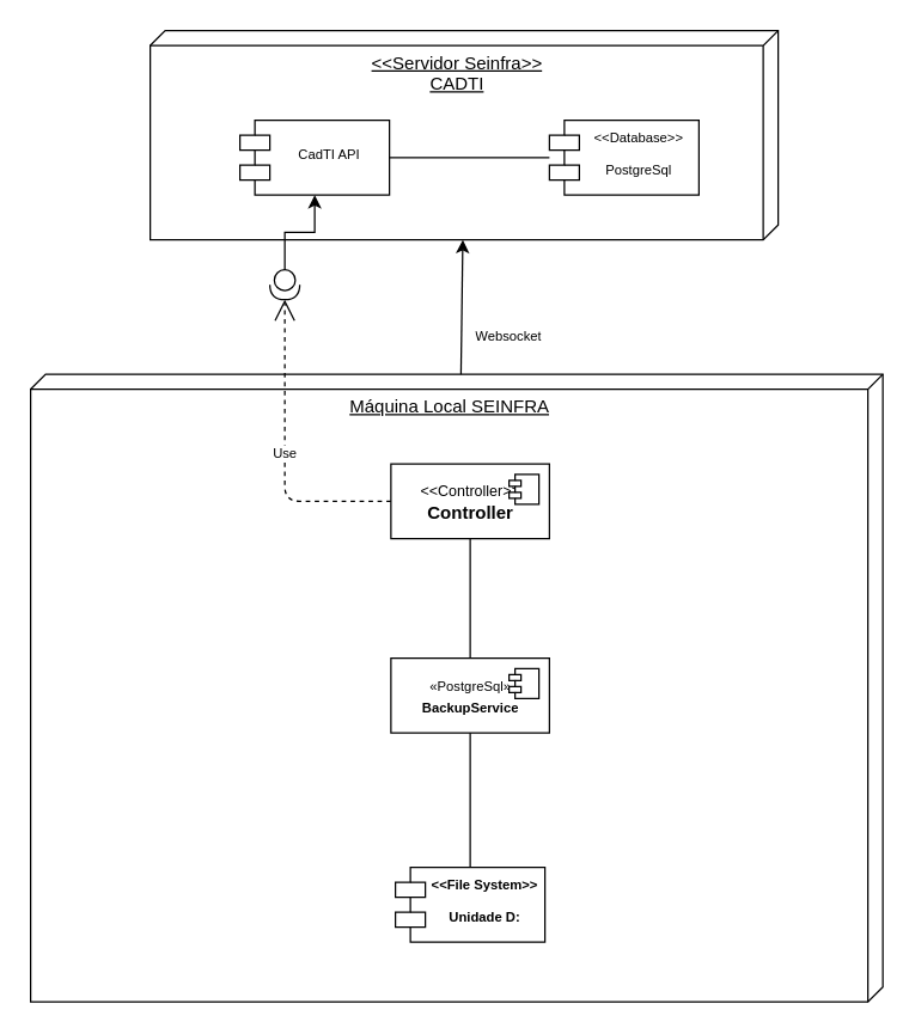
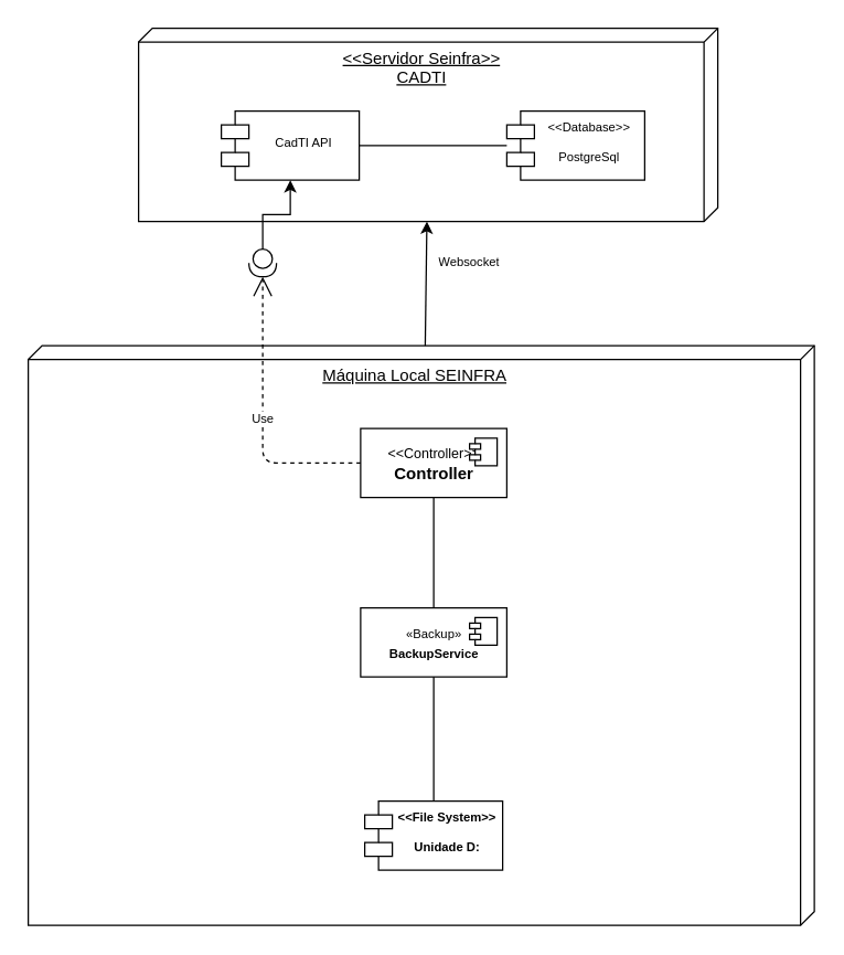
  <mxCell id="0" />
  <mxCell id="1" parent="0" />
  <mxCell id="2" value="Máquina Local SEINFRA" style="verticalAlign=top;align=center;spacingTop=8;spacingLeft=2;spacingRight=12;shape=cube;size=10;direction=south;fontStyle=4;html=1;" vertex="1" parent="1"><mxGeometry x="20" y="250" width="570" height="420" as="geometry" /></mxCell>
  <mxCell id="3" value="&amp;lt;&amp;lt;Servidor Seinfra&amp;gt;&amp;gt;&lt;br&gt;CADTI" style="verticalAlign=top;align=center;spacingTop=8;spacingLeft=2;spacingRight=12;shape=cube;size=10;direction=south;fontStyle=4;html=1;" vertex="1" parent="1"><mxGeometry x="100" y="20" width="420" height="140" as="geometry" /></mxCell>
  <mxCell id="4" value="&lt;font size=&quot;1&quot;&gt;&amp;lt;&amp;lt;Controller&amp;gt;&amp;gt;&lt;br&gt;&lt;/font&gt;&lt;b&gt;Controller&lt;/b&gt;" style="html=1;dropTarget=0;" vertex="1" parent="1"><mxGeometry x="261" y="310" width="106" height="50" as="geometry" /></mxCell>
  <mxCell id="5" value="" style="shape=module;jettyWidth=8;jettyHeight=4;" vertex="1" parent="4"><mxGeometry x="1" width="20" height="20" relative="1" as="geometry"><mxPoint x="-27" y="7" as="offset" /></mxGeometry></mxCell>
  <mxCell id="6" value="&lt;&lt;File System&gt;&gt;&#10;&#10;Unidade D:" style="shape=module;align=left;spacingLeft=20;align=center;verticalAlign=top;fontSize=9;fontStyle=1" vertex="1" parent="1"><mxGeometry x="264" y="580" width="100" height="50" as="geometry" /></mxCell>
  <mxCell id="7" value="" style="endArrow=none;html=1;entryX=0.5;entryY=1;entryDx=0;entryDy=0;" edge="1" parent="1" source="6" target="4"><mxGeometry width="50" height="50" relative="1" as="geometry"><mxPoint x="391" y="420" as="sourcePoint" /><mxPoint x="441" y="370" as="targetPoint" /></mxGeometry></mxCell>
  <mxCell id="8" value="" style="endArrow=classic;html=1;fontSize=9;" edge="1" parent="1" source="2" target="3"><mxGeometry width="50" height="50" relative="1" as="geometry"><mxPoint x="380" y="400" as="sourcePoint" /><mxPoint x="430" y="350" as="targetPoint" /></mxGeometry></mxCell>
- <mxCell id="9" value="Websocket" style="text;html=1;strokeColor=none;fillColor=none;align=center;verticalAlign=middle;whiteSpace=wrap;overflow=hidden;fontSize=9;" vertex="1" parent="1"><mxGeometry x="300" y="215" width="80" height="20" as="geometry" /></mxCell>
+ <mxCell id="9" value="Websocket" style="text;html=1;strokeColor=none;fillColor=none;align=center;verticalAlign=middle;whiteSpace=wrap;overflow=hidden;fontSize=9;" vertex="1" parent="1"><mxGeometry x="300" y="180" width="80" height="20" as="geometry" /></mxCell>
  <mxCell id="10" value="&lt;&lt;Database&gt;&gt;&#10;&#10;PostgreSql" style="shape=module;align=left;spacingLeft=20;align=center;verticalAlign=top;fontSize=9;" vertex="1" parent="1"><mxGeometry x="367" y="80" width="100" height="50" as="geometry" /></mxCell>
  <mxCell id="11" value="&#10;CadTI API" style="shape=module;align=left;spacingLeft=20;align=center;verticalAlign=top;fontSize=9;" vertex="1" parent="1"><mxGeometry x="160" y="80" width="100" height="50" as="geometry" /></mxCell>
  <mxCell id="12" value="" style="endArrow=none;html=1;fontSize=9;exitX=1;exitY=0.5;exitDx=0;exitDy=0;" edge="1" parent="1" source="11" target="10"><mxGeometry width="50" height="50" relative="1" as="geometry"><mxPoint x="350" y="420" as="sourcePoint" /><mxPoint x="400" y="370" as="targetPoint" /></mxGeometry></mxCell>
  <mxCell id="13" value="" style="edgeStyle=orthogonalEdgeStyle;rounded=0;orthogonalLoop=1;jettySize=auto;html=1;fontSize=9;entryX=0.5;entryY=1;entryDx=0;entryDy=0;" edge="1" parent="1" source="14" target="11"><mxGeometry relative="1" as="geometry" /></mxCell>
  <mxCell id="14" value="" style="shape=providedRequiredInterface;html=1;verticalLabelPosition=bottom;fontSize=9;rotation=90;" vertex="1" parent="1"><mxGeometry x="180" y="180" width="20" height="20" as="geometry" /></mxCell>
  <mxCell id="15" value="Use" style="endArrow=open;endSize=12;dashed=1;html=1;fontSize=9;exitX=0;exitY=0.5;exitDx=0;exitDy=0;entryX=1;entryY=0.5;entryDx=0;entryDy=0;entryPerimeter=0;edgeStyle=orthogonalEdgeStyle;" edge="1" parent="1" source="4" target="14"><mxGeometry width="160" relative="1" as="geometry"><mxPoint x="290" y="370" as="sourcePoint" /><mxPoint x="450" y="370" as="targetPoint" /></mxGeometry></mxCell>
- <mxCell id="16" value="&lt;font style=&quot;font-size: 9px&quot;&gt;«PostgreSql»&lt;br&gt;&lt;b&gt;BackupService&lt;/b&gt;&lt;/font&gt;" style="html=1;dropTarget=0;" vertex="1" parent="1"><mxGeometry x="261" y="440" width="106" height="50" as="geometry" /></mxCell>
+ <mxCell id="16" value="&lt;font style=&quot;font-size: 9px&quot;&gt;«Backup»&lt;br&gt;&lt;b&gt;BackupService&lt;/b&gt;&lt;/font&gt;" style="html=1;dropTarget=0;" vertex="1" parent="1"><mxGeometry x="261" y="440" width="106" height="50" as="geometry" /></mxCell>
  <mxCell id="17" value="" style="shape=module;jettyWidth=8;jettyHeight=4;" vertex="1" parent="16"><mxGeometry x="1" width="20" height="20" relative="1" as="geometry"><mxPoint x="-27" y="7" as="offset" /></mxGeometry></mxCell>
